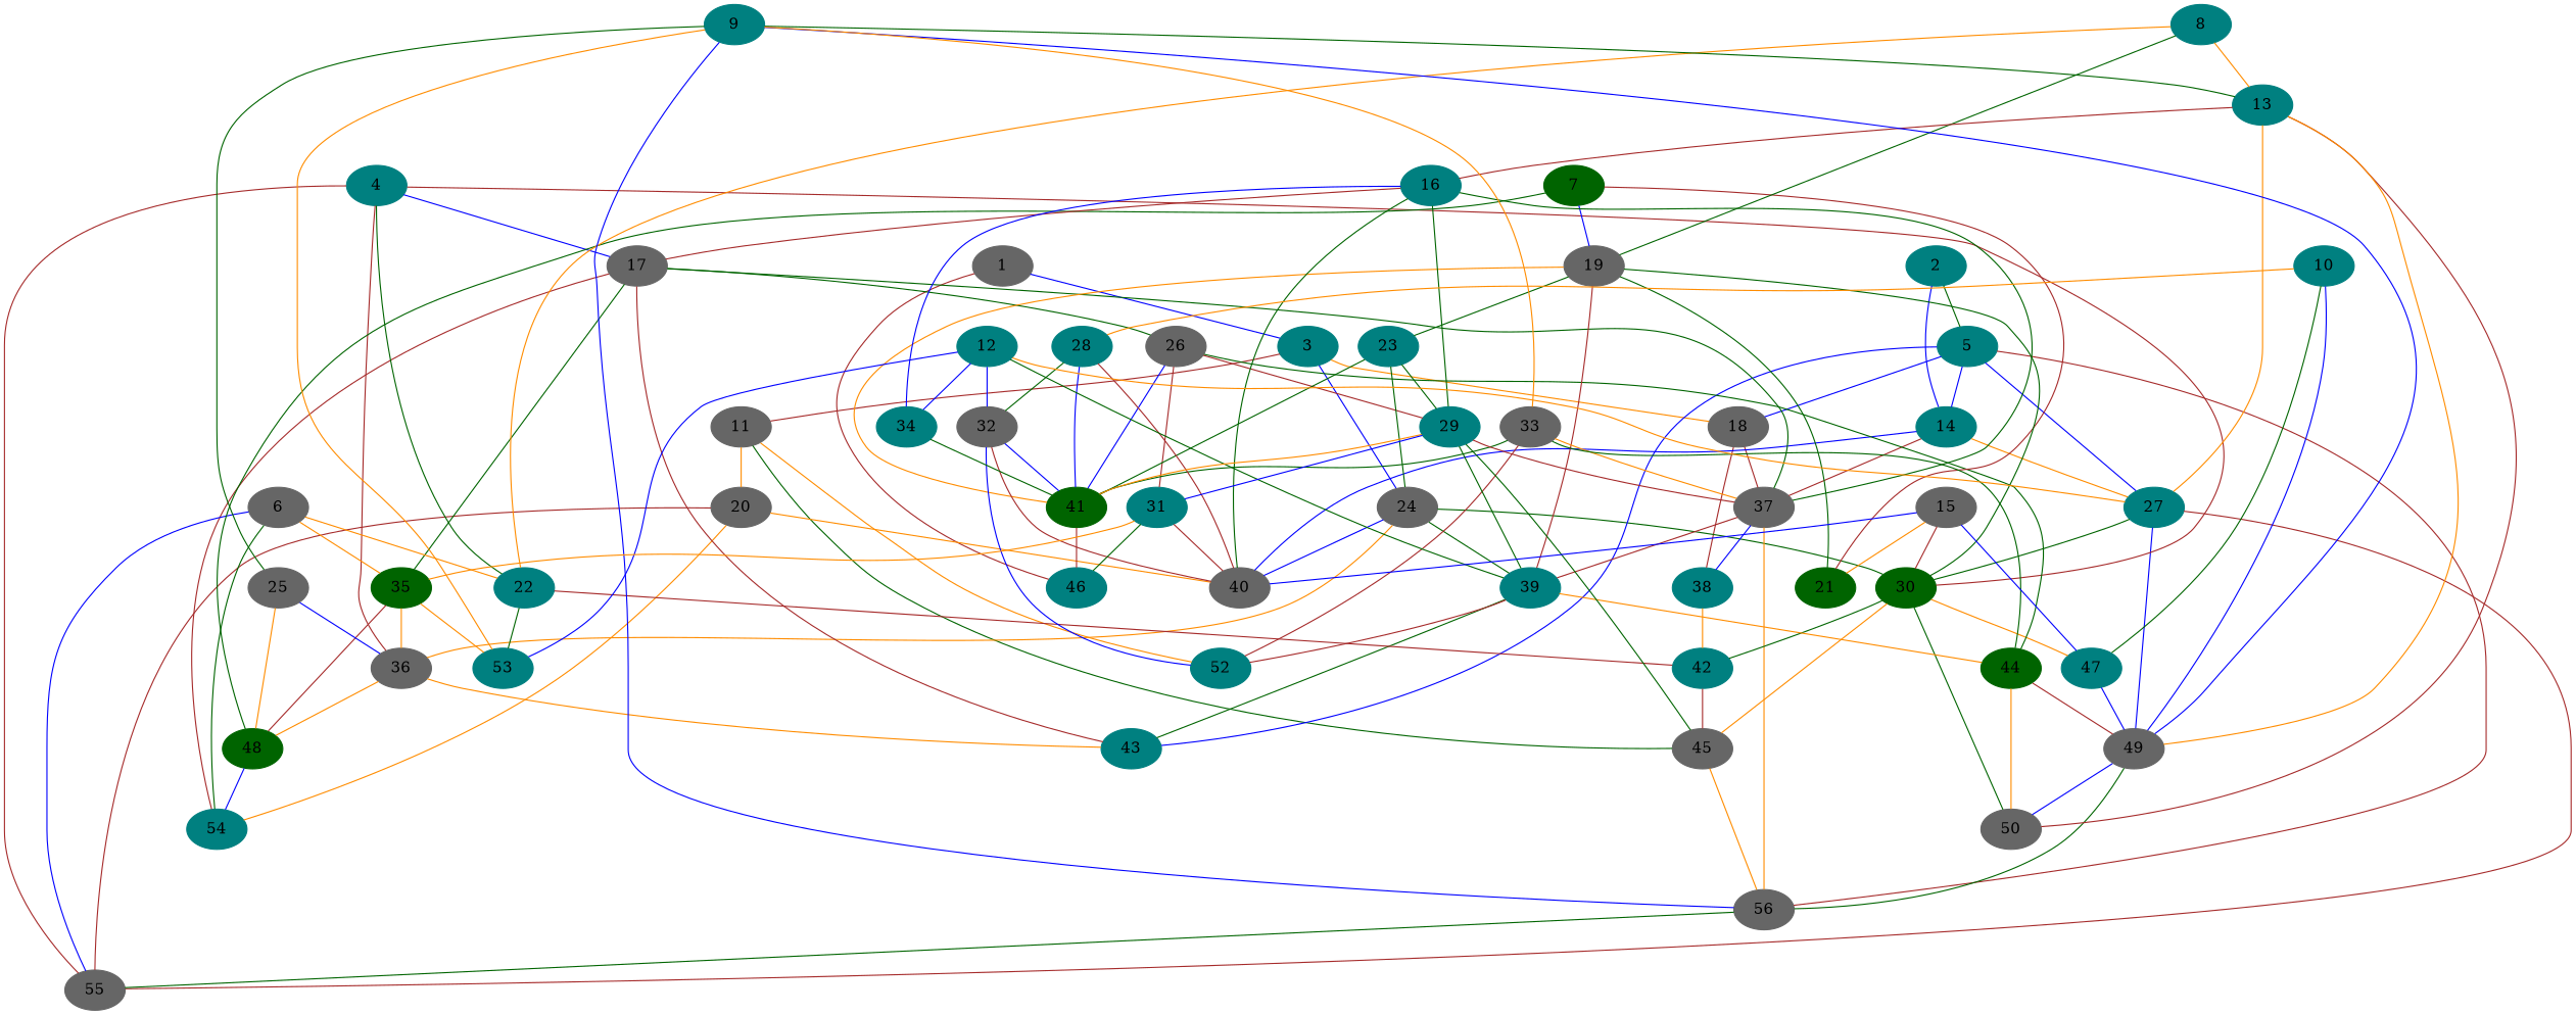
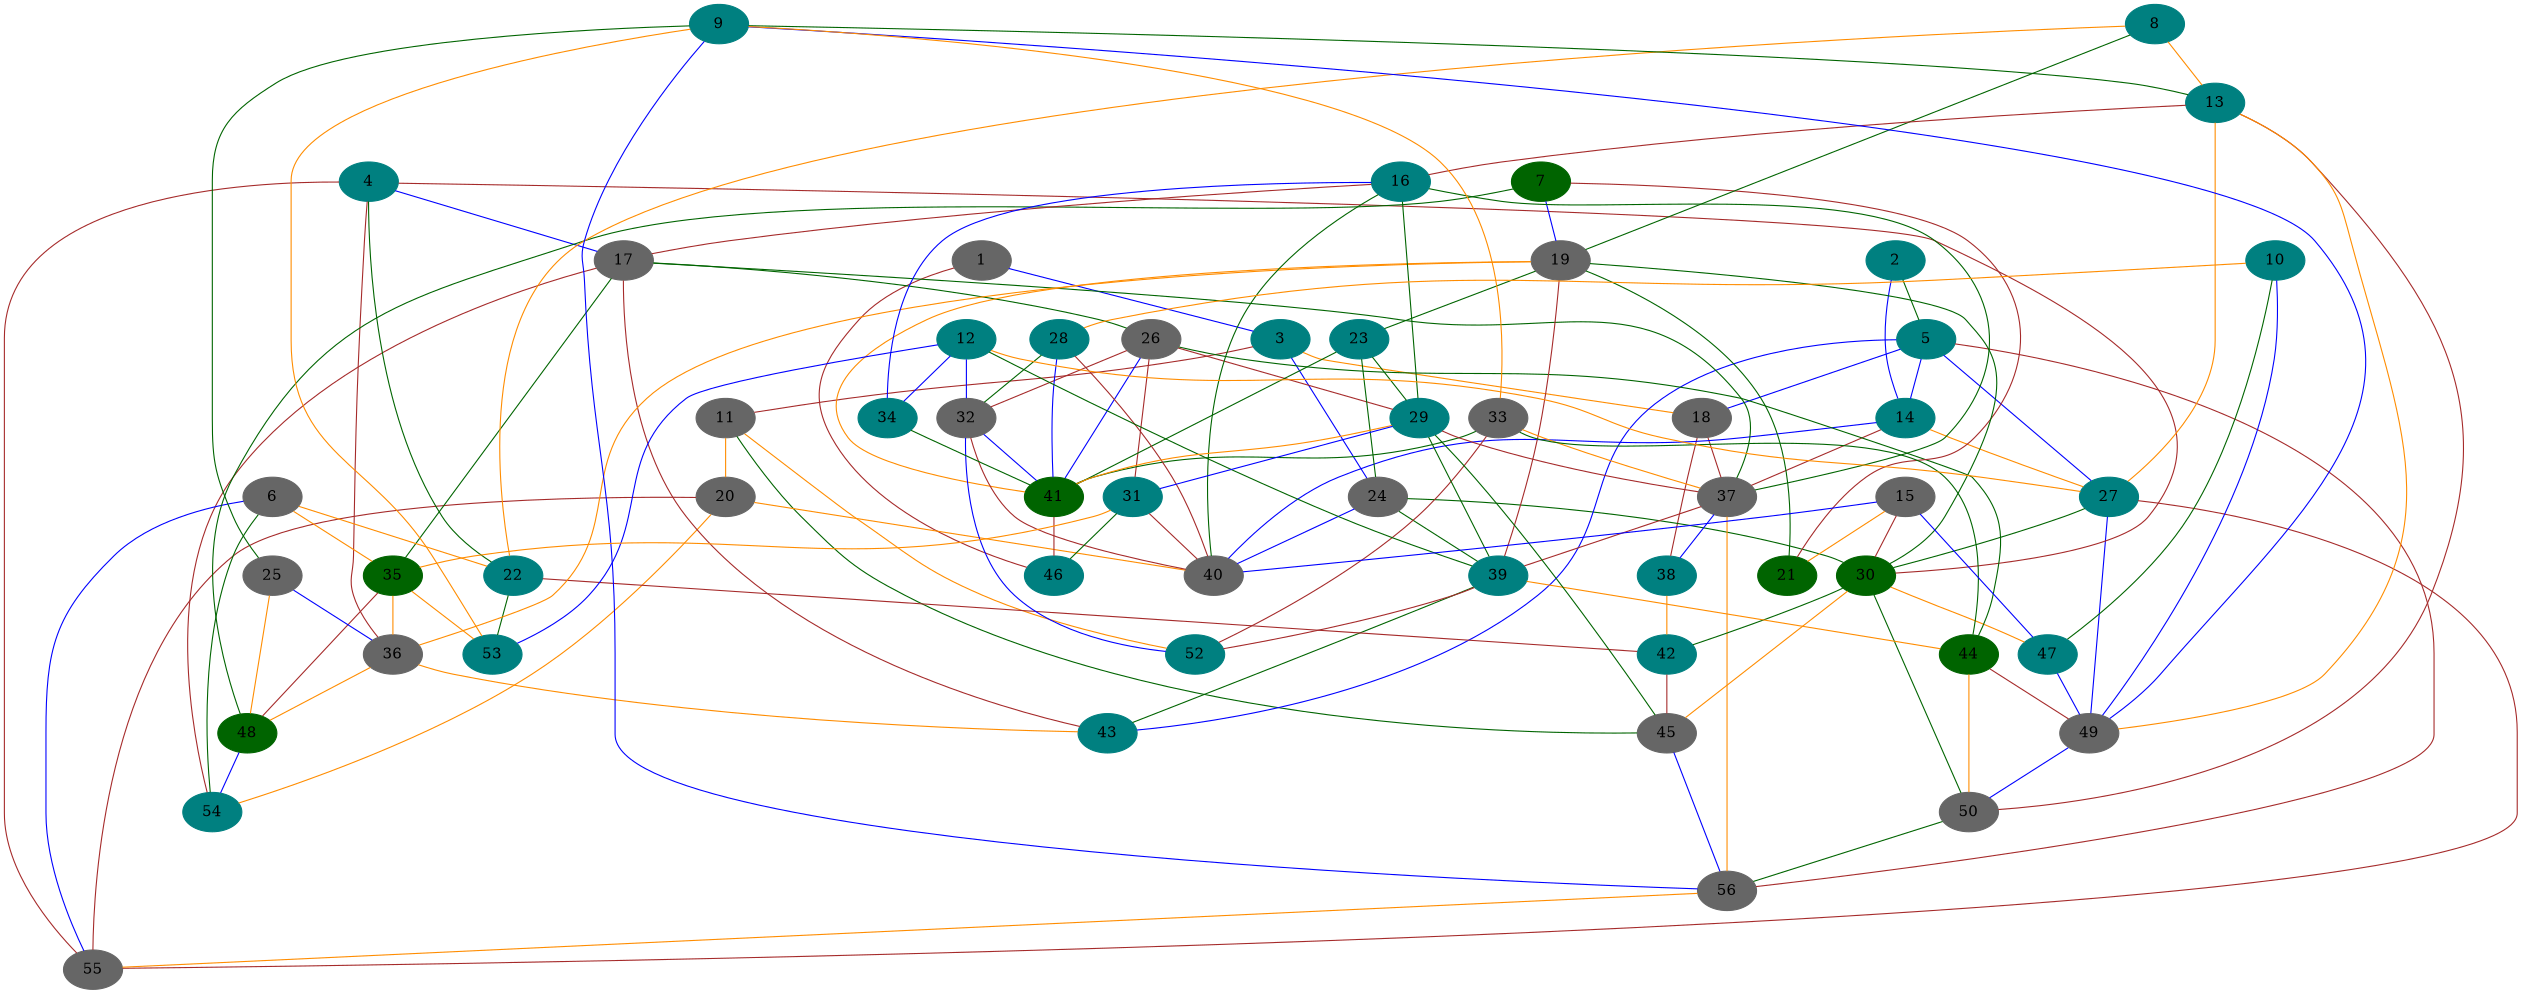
  graph {
    node [color=teal style=filled]
    edge [color=darkgreen weight=1.0]
    1 [color=gray40]
    3
    46
    11 [color=gray40]
    18 [color=gray40]
    24 [color=gray40]
    2
    5
    14
    27
    43
    n12 [color=gray40 label=56]
    37 [color=gray40]
    40 [color=gray40]
    20 [color=gray40]
    45 [color=gray40]
    52
    38
    30 [color=darkgreen]
    39
    17 [color=gray40]
    4
    22
    36 [color=gray40]
    55 [color=gray40]
    35 [color=darkgreen]
    54
    26 [color=gray40]
    53
    42
    47
    50 [color=gray40]
    48 [color=darkgreen]
    49 [color=gray40]
    6 [color=gray40]
    7 [color=darkgreen]
    19 [color=gray40]
    21 [color=darkgreen]
    23
    41 [color=darkgreen]
    8
    13
    16
    9
    25 [color=gray40]
    33 [color=gray40]
    44 [color=darkgreen]
    10
    28
    32 [color=gray40]
    12
    34
    29
    15 [color=gray40]
    31
    1 -- 3 [color=blue]
    1 -- 46 [color=brown]
    3 -- 11 [color=brown]
    3 -- 18 [color=darkorange]
    3 -- 24 [color=blue]
    11 -- 20 [color=darkorange]
    11 -- 45
    11 -- 52 [color=darkorange]
    18 -- 37 [color=brown]
    18 -- 38 [color=brown]
    24 -- 40 [color=blue]
    24 -- 30
    24 -- 39
    2 -- 5
    2 -- 14 [color=blue]
    5 -- 18 [color=blue]
    5 -- 14 [color=blue]
    5 -- 27 [color=blue]
    5 -- 43 [color=blue]
    5 -- n12 [color=brown]
    14 -- 27 [color=darkorange]
    14 -- 37 [color=brown]
    14 -- 40 [color=blue]
    27 -- 30
    27 -- 55 [color=brown]
    27 -- 49 [color=blue]
-   n12 -- 55
+   n12 -- 55 [color=darkorange]
    37 -- n12 [color=darkorange]
    37 -- 38 [color=blue]
    37 -- 39 [color=brown]
    20 -- 40 [color=darkorange]
    20 -- 55 [color=brown]
    20 -- 54 [color=darkorange]
-   45 -- n12 [color=darkorange]
+   45 -- n12 [color=blue]
    38 -- 42 [color=darkorange]
    30 -- 45 [color=darkorange]
    30 -- 42
    30 -- 47 [color=darkorange]
    30 -- 50
    39 -- 43
    39 -- 52 [color=brown]
    39 -- 44 [color=darkorange weight=2.0]
    17 -- 43 [color=brown]
    17 -- 37
    17 -- 35
    17 -- 54 [color=brown]
    17 -- 26
    4 -- 30 [color=brown]
    4 -- 17 [color=blue]
    4 -- 22
    4 -- 36 [color=brown]
    4 -- 55 [color=brown]
    22 -- 53
    22 -- 42 [color=brown]
    36 -- 43 [color=darkorange]
    36 -- 48 [color=darkorange]
    35 -- 36 [color=darkorange]
    35 -- 53 [color=darkorange]
    35 -- 48 [color=brown]
    26 -- 41 [color=blue]
    26 -- 44 [weight=2.0]
+   26 -- 32 [color=brown]
    26 -- 29 [color=brown]
    26 -- 31 [color=brown]
    42 -- 45 [color=brown]
    47 -- 49 [color=blue]
-   49 -- n12
+   50 -- n12
    48 -- 54 [color=blue]
    49 -- 50 [color=blue]
    6 -- 22 [color=darkorange]
    6 -- 55 [color=blue]
    6 -- 35 [color=darkorange]
    6 -- 54
    7 -- 48 [weight=2.0]
    7 -- 19 [color=blue]
    7 -- 21 [color=brown]
    19 -- 30
    19 -- 39 [color=brown]
-   24 -- 36 [color=darkorange]
+   19 -- 36 [color=darkorange]
    19 -- 21
    19 -- 23
    19 -- 41 [color=darkorange]
    23 -- 24
    23 -- 41
    23 -- 29
    41 -- 46 [color=brown]
    8 -- 22 [color=darkorange]
    8 -- 19
    8 -- 13 [color=darkorange]
    13 -- 27 [color=darkorange weight=2.0]
    13 -- 50 [color=brown]
    13 -- 49 [color=darkorange]
    13 -- 16 [color=brown]
    16 -- 37 [weight=2.0]
    16 -- 40
    16 -- 17 [color=brown]
    16 -- 34 [color=blue]
    16 -- 29
    9 -- n12 [color=blue]
    9 -- 53 [color=darkorange]
    9 -- 49 [color=blue]
    9 -- 13
    9 -- 25
    9 -- 33 [color=darkorange]
    25 -- 36 [color=blue]
    25 -- 48 [color=darkorange]
    33 -- 37 [color=darkorange]
    33 -- 52 [color=brown]
    33 -- 41
    33 -- 44
    44 -- 50 [color=darkorange]
    44 -- 49 [color=brown]
    10 -- 47
    10 -- 49 [color=blue]
    10 -- 28 [color=darkorange]
    28 -- 40 [color=brown]
    28 -- 41 [color=blue]
    28 -- 32
    32 -- 40 [color=brown]
    32 -- 52 [color=blue]
    32 -- 41 [color=blue]
    12 -- 27 [color=darkorange]
    12 -- 39
    12 -- 53 [color=blue]
    12 -- 32 [color=blue]
    12 -- 34 [color=blue]
    34 -- 41
    29 -- 37 [color=brown]
    29 -- 45
    29 -- 39
    29 -- 41 [color=darkorange]
    29 -- 31 [color=blue]
    15 -- 40 [color=blue]
    15 -- 30 [color=brown]
    15 -- 47 [color=blue]
    15 -- 21 [color=darkorange]
    31 -- 46
    31 -- 40 [color=brown]
    31 -- 35 [color=darkorange]
  }
